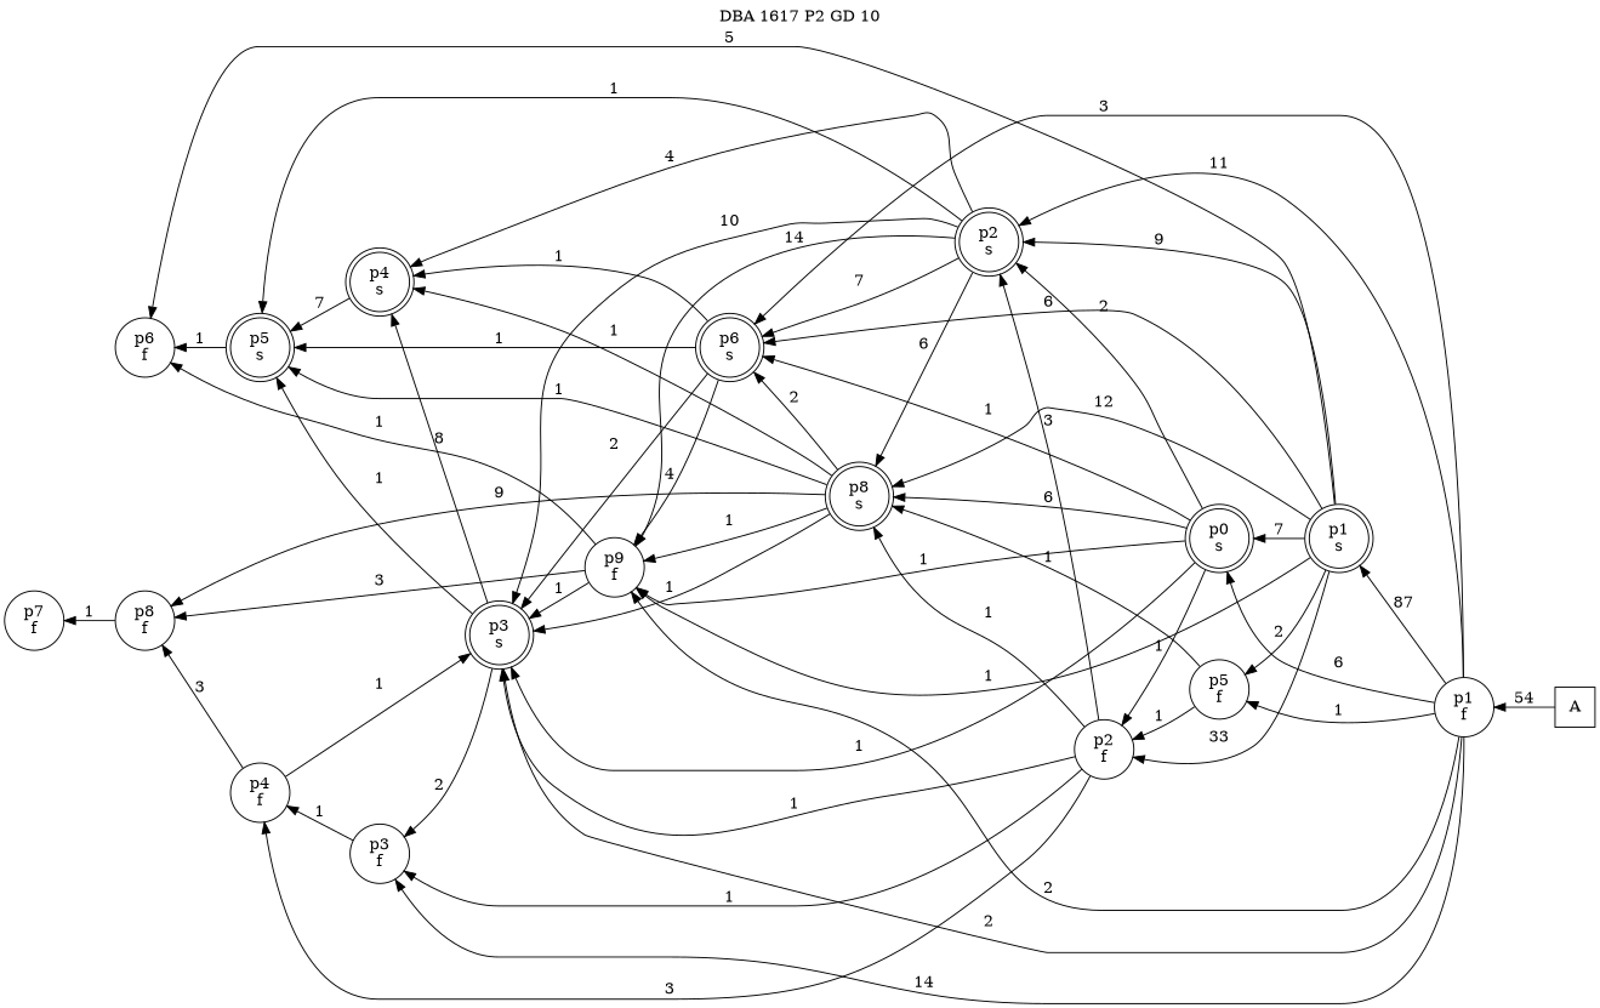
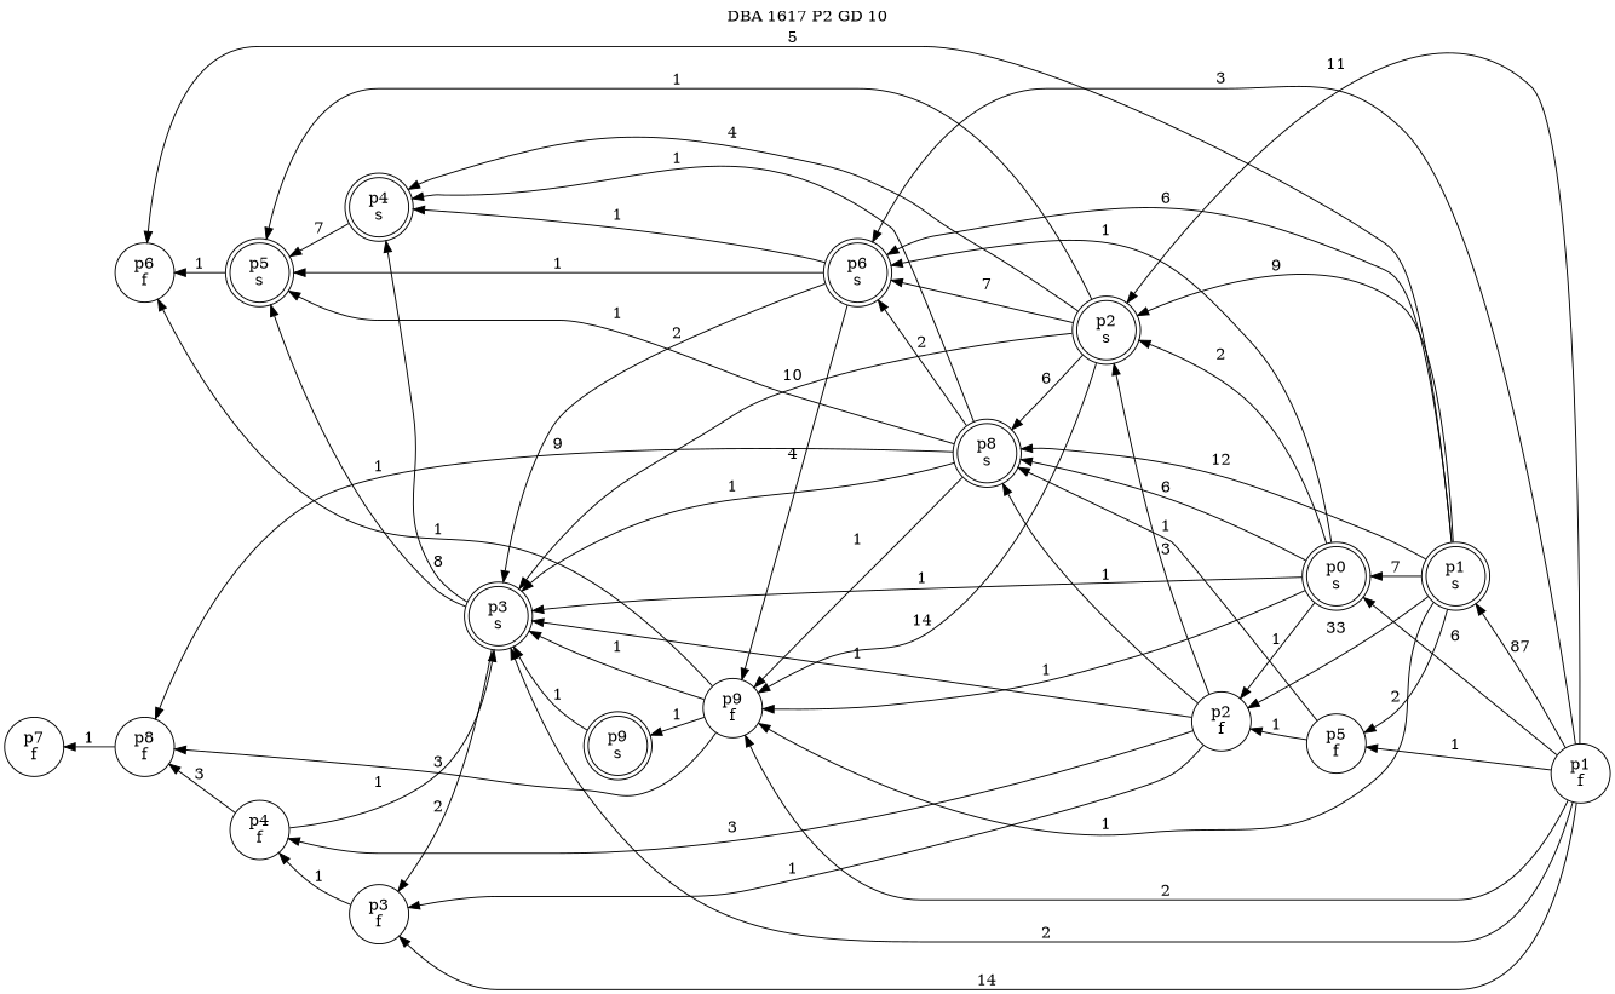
  digraph {
    label=" DBA 1617 P2 GD 10 "
    labelloc=tl
    rankdir=RL
    node [shape=circle]
-   n1 [label=A shape=square]
    n2 [label="p1\nf"]
    n3 [label="p1\ns" shape=doublecircle]
    n4 [label="p3\nf"]
    n5 [label="p2\ns" shape=doublecircle]
    n6 [label="p3\ns" shape=doublecircle]
    n7 [label="p0\ns" shape=doublecircle]
    n8 [label="p6\ns" shape=doublecircle]
    n9 [label="p9\nf"]
    n10 [label="p5\nf"]
    n11 [label="p2\nf"]
    n12 [label="p6\nf"]
    n13 [label="p8\ns" shape=doublecircle]
    n14 [label="p4\nf"]
    n15 [label="p4\ns" shape=doublecircle]
    n16 [label="p5\ns" shape=doublecircle]
    n17 [label="p8\nf"]
+   n18 [label="p9\ns" shape=doublecircle]
    n19 [label="p7\nf"]
-   n1 -> n2 [label=54]
    n2 -> n3 [label=87]
    n2 -> n4 [label=14]
    n2 -> n5 [label=11]
    n2 -> n6 [label=2]
    n2 -> n7 [label=6]
    n2 -> n8 [label=3]
    n2 -> n9 [label=2]
    n2 -> n10 [label=1]
    n3 -> n5 [label=9]
    n3 -> n7 [label=7]
    n3 -> n8 [label=6]
    n3 -> n9 [label=1]
    n3 -> n10 [label=2]
    n3 -> n11 [label=33]
    n3 -> n12 [label=5]
    n3 -> n13 [label=12]
    n4 -> n14 [label=1]
    n5 -> n6 [label=10]
    n5 -> n8 [label=7]
    n5 -> n9 [label=14]
    n5 -> n13 [label=6]
    n5 -> n15 [label=4]
    n5 -> n16 [label=1]
    n6 -> n4 [label=2]
    n6 -> n15 [label=8]
    n6 -> n16 [label=1]
    n7 -> n5 [label=2]
    n7 -> n6 [label=1]
    n7 -> n8 [label=1]
    n7 -> n9 [label=1]
    n7 -> n11 [label=1]
    n7 -> n13 [label=6]
    n8 -> n6 [label=2]
    n8 -> n9 [label=4]
    n8 -> n15 [label=1]
    n8 -> n16 [label=1]
    n9 -> n6 [label=1]
    n9 -> n12 [label=1]
    n9 -> n17 [label=3]
+   n9 -> n18 [label=1]
    n10 -> n11 [label=1]
    n10 -> n13 [label=1]
    n11 -> n4 [label=1]
    n11 -> n5 [label=3]
    n11 -> n6 [label=1]
    n11 -> n13 [label=1]
    n11 -> n14 [label=3]
    n13 -> n6 [label=1]
    n13 -> n8 [label=2]
    n13 -> n9 [label=1]
    n13 -> n15 [label=1]
    n13 -> n16 [label=1]
    n13 -> n17 [label=9]
    n14 -> n6 [label=1]
    n14 -> n17 [label=3]
    n15 -> n16 [label=7]
    n16 -> n12 [label=1]
    n17 -> n19 [label=1]
+   n18 -> n6 [label=1]
  }
